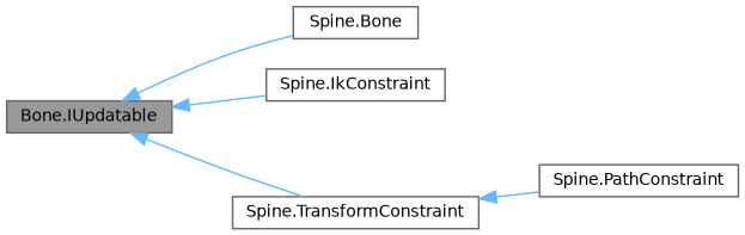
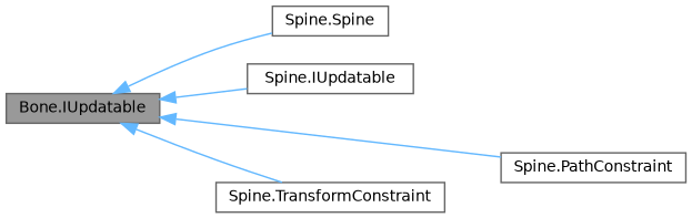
  digraph {
    fontname="DejaVu Sans"
    rankdir=LR
    node [color=gray40 fillcolor=white fontname="DejaVu Sans" fontsize=10 shape=box style=filled]
    edge [color=steelblue1 dir=back fontname="DejaVu Sans" fontsize=10 labelfontname=Helvetica labelfontsize=10 style=solid]
    n1 [fillcolor=grey60 fontcolor=black height=0.2 label="Bone.IUpdatable" width=0.4]
-   n2 [height=0.2 label="Spine.Bone" width=0.4]
-   n3 [height=0.2 label="Spine.IkConstraint" width=0.4]
+   n2 [height=0.2 label="Spine.Spine" width=0.4]
+   n3 [height=0.2 label="Spine.IUpdatable" width=0.4]
    n4 [height=0.2 label="Spine.PathConstraint" width=0.4]
    n5 [height=0.2 label="Spine.TransformConstraint" width=0.4]
    n1 -> n2
    n1 -> n3
-   n5 -> n4
+   n1 -> n4
    n1 -> n5
  }
